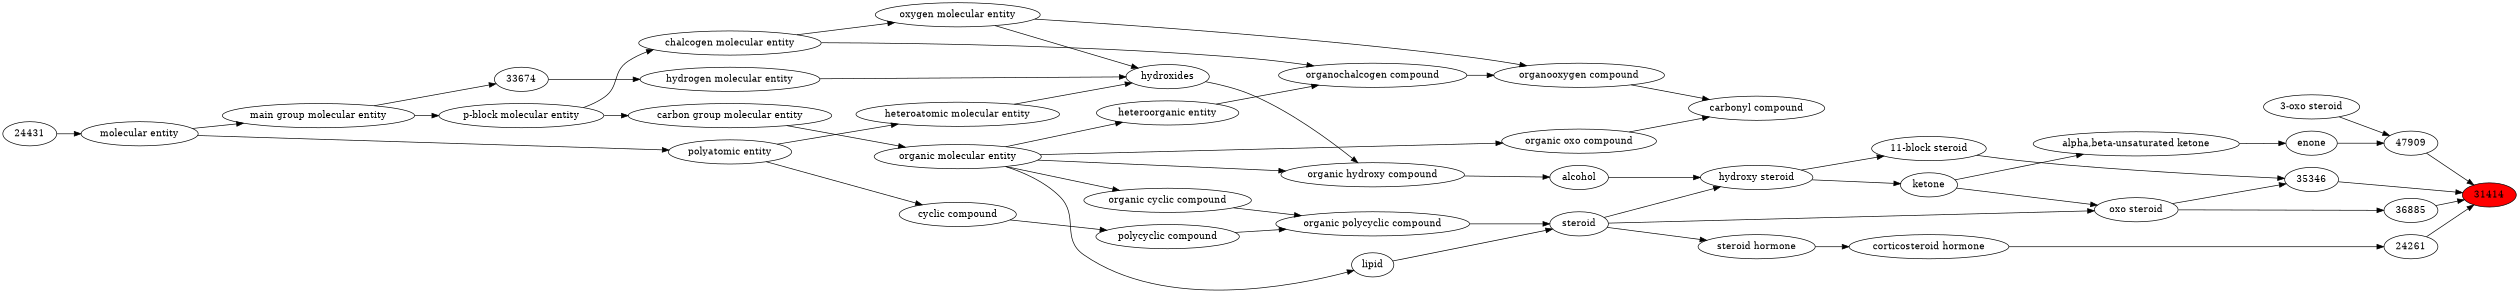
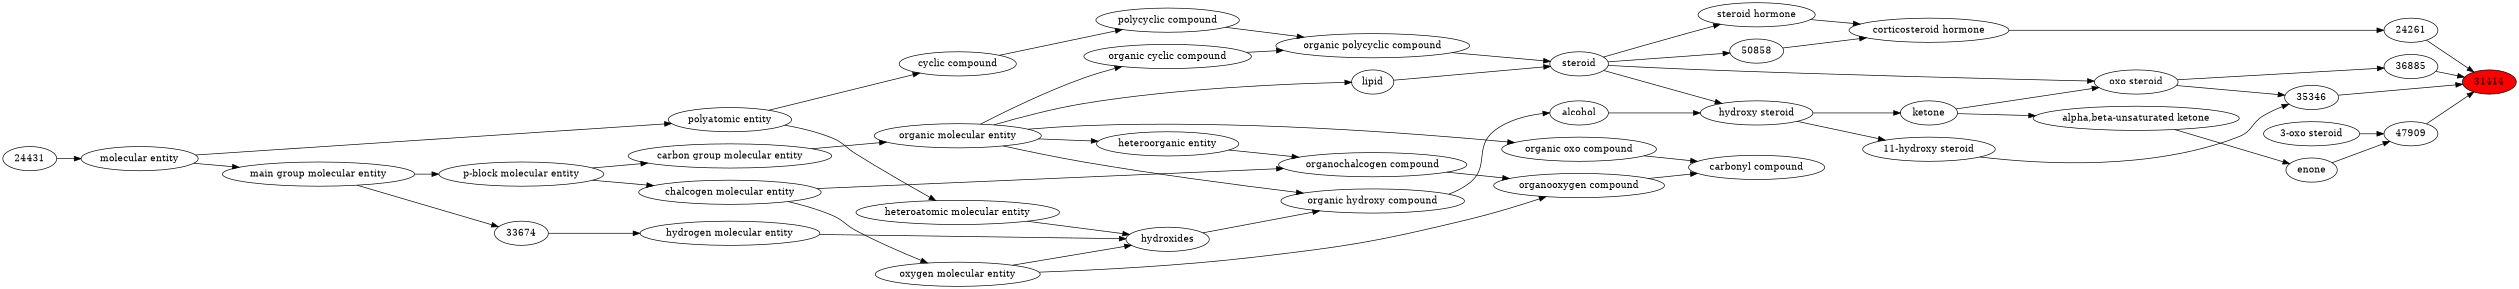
  digraph {
    rankdir=LR
    n1 [fillcolor=red label=31414 style=filled]
    n2 [label=35346]
    n3 [label=36885]
    n4 [label=47909]
    n5 [label=24261]
-   n6 [label="11-block steroid"]
+   n6 [label="11-hydroxy steroid"]
    n7 [label="oxo steroid"]
    n8 [label="3-oxo steroid"]
    n9 [label=enone]
    n10 [label="corticosteroid hormone"]
    n11 [label="hydroxy steroid"]
    n12 [label=ketone]
    n13 [label="alpha,beta-unsaturated ketone"]
    n14 [label=steroid]
    n15 [label="steroid hormone"]
+   n16 [label=50858]
    n17 [label=alcohol]
    n18 [label="carbonyl compound"]
    n19 [label="organic polycyclic compound"]
    n20 [label=lipid]
    n21 [label="organic hydroxy compound"]
    n22 [label="organic oxo compound"]
    n23 [label="organooxygen compound"]
    n24 [label="organic cyclic compound"]
    n25 [label="polycyclic compound"]
    n26 [label="organic molecular entity"]
    n27 [label="heteroorganic entity"]
    n28 [label="organochalcogen compound"]
    n29 [label=hydroxides]
    n30 [label="oxygen molecular entity"]
    n31 [label="cyclic compound"]
    n32 [label="carbon group molecular entity"]
    n33 [label="hydrogen molecular entity"]
    n34 [label="heteroatomic molecular entity"]
    n35 [label="chalcogen molecular entity"]
    n36 [label="polyatomic entity"]
    n37 [label="p-block molecular entity"]
    n38 [label=33674]
    n39 [label="molecular entity"]
    n40 [label="main group molecular entity"]
    n41 [label=24431]
    n2 -> n1
    n3 -> n1
    n4 -> n1
    n5 -> n1
    n6 -> n2
    n7 -> n2
    n7 -> n3
    n8 -> n4
    n9 -> n4
    n10 -> n5
    n11 -> n6
    n11 -> n12
    n12 -> n7
    n12 -> n13
    n13 -> n9
    n14 -> n7
    n14 -> n11
    n14 -> n15
+   n14 -> n16
    n15 -> n10
+   n16 -> n10
    n17 -> n11
    n19 -> n14
    n20 -> n14
    n21 -> n17
    n22 -> n18
    n23 -> n18
    n24 -> n19
    n25 -> n19
    n26 -> n20
    n26 -> n21
    n26 -> n22
    n26 -> n24
    n26 -> n27
    n27 -> n28
    n28 -> n23
    n29 -> n21
    n30 -> n23
    n30 -> n29
    n31 -> n25
    n32 -> n26
    n33 -> n29
    n34 -> n29
    n35 -> n28
    n35 -> n30
    n36 -> n31
    n36 -> n34
    n37 -> n32
    n37 -> n35
    n38 -> n33
    n39 -> n36
    n39 -> n40
    n40 -> n37
    n40 -> n38
    n41 -> n39
  }
